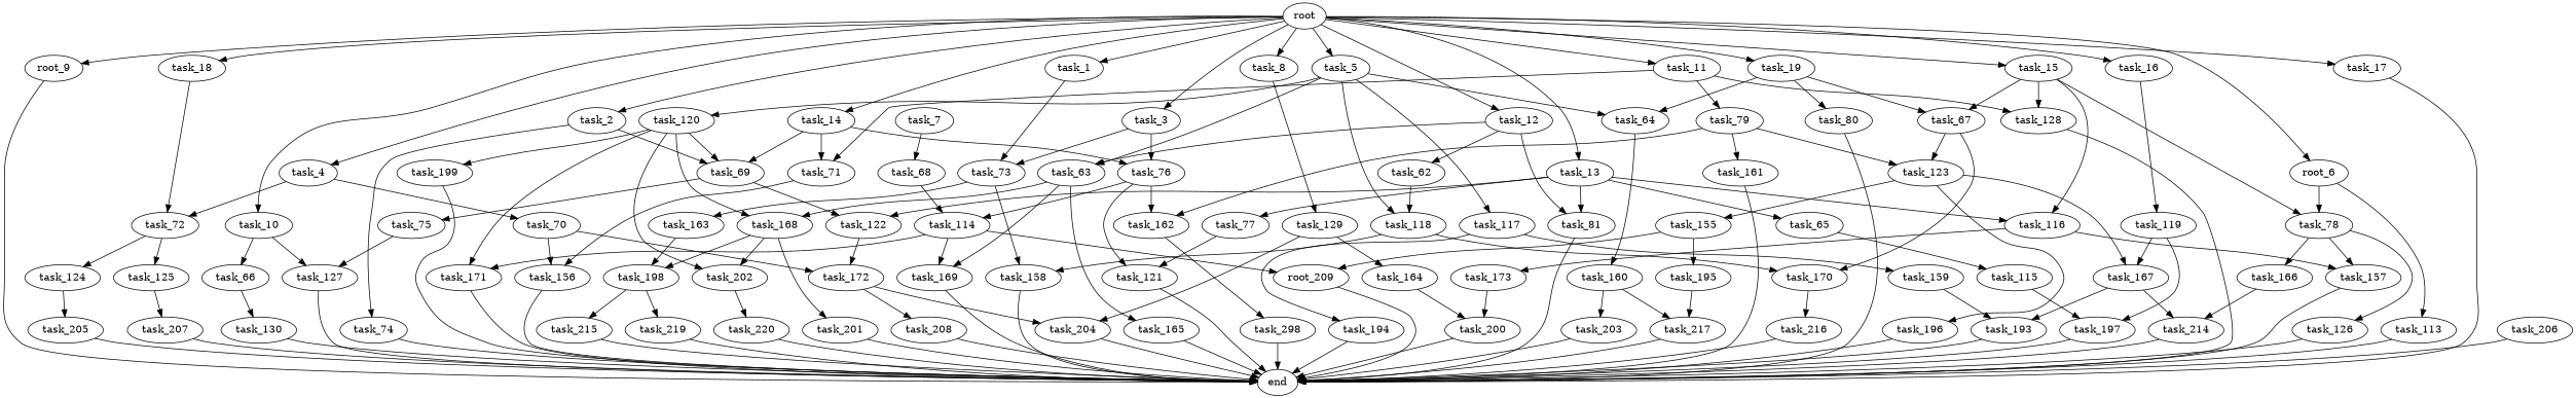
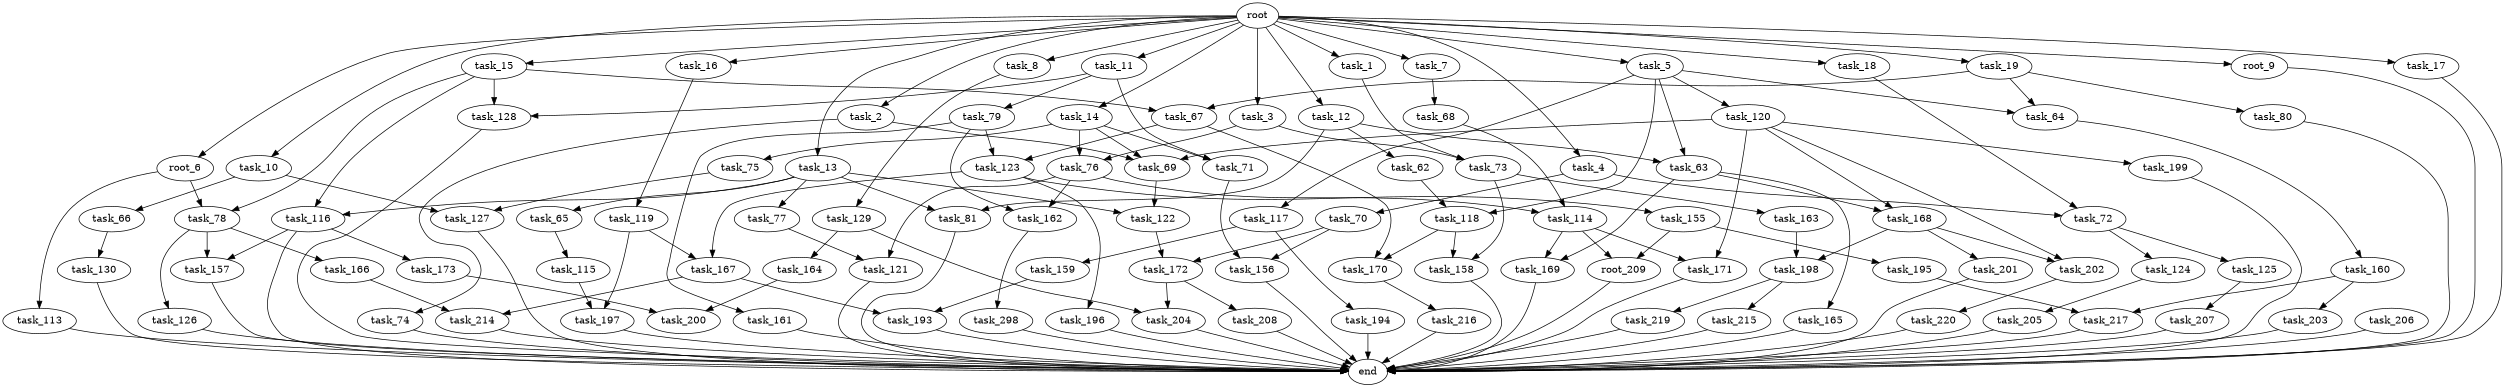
  digraph {
    fontname="DejaVu Serif"
    node [fontname="DejaVu Serif"]
    edge [fontname="DejaVu Serif"]
    root
    task_1
    task_2
    task_3
    task_4
    task_5
    n7 [label=root_6]
    task_7
    task_8
    n10 [label=root_9]
    task_10
    task_11
    task_12
    task_13
    task_14
    task_15
    task_16
    task_17
    task_18
    task_19
    task_73
    task_69
    task_74
    task_76
    task_70
    task_72
    task_63
    task_64
    task_117
    task_118
    task_120
    task_78
    task_113
    task_68
    task_129
    end
    task_66
    task_127
    task_71
    task_79
    task_128
    task_62
    task_81
    task_65
    task_77
    task_116
    task_122
    task_75
    task_67
    task_119
    task_80
    task_158
    task_163
    task_114
    task_121
    task_162
    task_156
    task_172
    task_124
    task_125
    task_165
    task_168
    task_169
    task_160
    task_159
    task_194
    task_170
    task_171
    task_199
    task_202
    task_126
    task_157
    task_166
    task_164
    task_204
    task_130
    task_123
    task_161
    task_115
    task_173
    task_197
    task_167
    task_198
    task_201
    task_203
    task_217
    task_155
    task_196
    task_216
    n90 [label=root_209]
    task_208
    task_205
    task_207
    n94 [label=task_298]
    task_214
    task_200
    task_193
    task_220
    task_195
    task_215
    task_219
    task_206
    root -> task_1
    root -> task_2
    root -> task_3
    root -> task_4
    root -> task_5
    root -> n7
+   root -> task_7
    root -> task_8
    root -> n10
    root -> task_10
    root -> task_11
    root -> task_12
    root -> task_13
    root -> task_14
    root -> task_15
    root -> task_16
    root -> task_17
    root -> task_18
    root -> task_19
    task_1 -> task_73
    task_2 -> task_69
    task_2 -> task_74
    task_3 -> task_73
    task_3 -> task_76
    task_4 -> task_70
    task_4 -> task_72
    task_5 -> task_63
    task_5 -> task_64
    task_5 -> task_117
    task_5 -> task_118
    task_5 -> task_120
    n7 -> task_78
    n7 -> task_113
    task_7 -> task_68
    task_8 -> task_129
    n10 -> end
    task_10 -> task_66
    task_10 -> task_127
    task_11 -> task_71
    task_11 -> task_79
    task_11 -> task_128
    task_12 -> task_63
    task_12 -> task_62
    task_12 -> task_81
    task_13 -> task_81
    task_13 -> task_65
    task_13 -> task_77
    task_13 -> task_116
    task_13 -> task_122
    task_14 -> task_69
    task_14 -> task_76
    task_14 -> task_71
-   task_69 -> task_75
+   task_14 -> task_75
    task_15 -> task_78
    task_15 -> task_128
    task_15 -> task_116
    task_15 -> task_67
    task_16 -> task_119
    task_17 -> end
    task_18 -> task_72
    task_19 -> task_64
    task_19 -> task_67
    task_19 -> task_80
    task_73 -> task_158
    task_73 -> task_163
    task_69 -> task_122
    task_74 -> end
    task_76 -> task_114
    task_76 -> task_121
    task_76 -> task_162
    task_70 -> task_156
    task_70 -> task_172
    task_72 -> task_124
    task_72 -> task_125
    task_63 -> task_165
    task_63 -> task_168
    task_63 -> task_169
    task_64 -> task_160
    task_117 -> task_159
    task_117 -> task_194
    task_118 -> task_158
    task_118 -> task_170
    task_120 -> task_69
    task_120 -> task_168
    task_120 -> task_171
    task_120 -> task_199
    task_120 -> task_202
    task_78 -> task_126
    task_78 -> task_157
    task_78 -> task_166
    task_113 -> end
    task_68 -> task_114
    task_129 -> task_164
    task_129 -> task_204
    task_66 -> task_130
    task_127 -> end
    task_71 -> task_156
    task_79 -> task_162
    task_79 -> task_123
    task_79 -> task_161
    task_128 -> end
    task_62 -> task_118
    task_81 -> end
    task_65 -> task_115
    task_77 -> task_121
    task_116 -> task_157
    task_116 -> task_173
    task_122 -> task_172
    task_75 -> task_127
    task_67 -> task_170
    task_67 -> task_123
    task_119 -> task_197
    task_119 -> task_167
    task_80 -> end
    task_158 -> end
    task_163 -> task_198
    task_114 -> task_169
    task_114 -> task_171
    task_114 -> n90
    task_121 -> end
    task_162 -> n94
    task_156 -> end
    task_172 -> task_204
    task_172 -> task_208
    task_124 -> task_205
    task_125 -> task_207
    task_165 -> end
    task_168 -> task_202
    task_168 -> task_198
    task_168 -> task_201
    task_169 -> end
    task_160 -> task_203
    task_160 -> task_217
    task_159 -> task_193
    task_194 -> end
    task_170 -> task_216
    task_171 -> end
    task_199 -> end
    task_202 -> task_220
    task_126 -> end
    task_157 -> end
    task_166 -> task_214
    task_164 -> task_200
    task_204 -> end
    task_130 -> end
    task_123 -> task_167
    task_123 -> task_155
    task_123 -> task_196
    task_161 -> end
    task_115 -> task_197
    task_173 -> task_200
    task_197 -> end
    task_167 -> task_214
    task_167 -> task_193
    task_198 -> task_215
    task_198 -> task_219
    task_201 -> end
    task_203 -> end
    task_217 -> end
    task_155 -> n90
    task_155 -> task_195
    task_196 -> end
    task_216 -> end
    n90 -> end
    task_208 -> end
    task_205 -> end
    task_207 -> end
    n94 -> end
    task_214 -> end
-   task_200 -> end
+   task_116 -> end
    task_193 -> end
    task_220 -> end
    task_195 -> task_217
    task_215 -> end
    task_219 -> end
    task_206 -> end
  }
